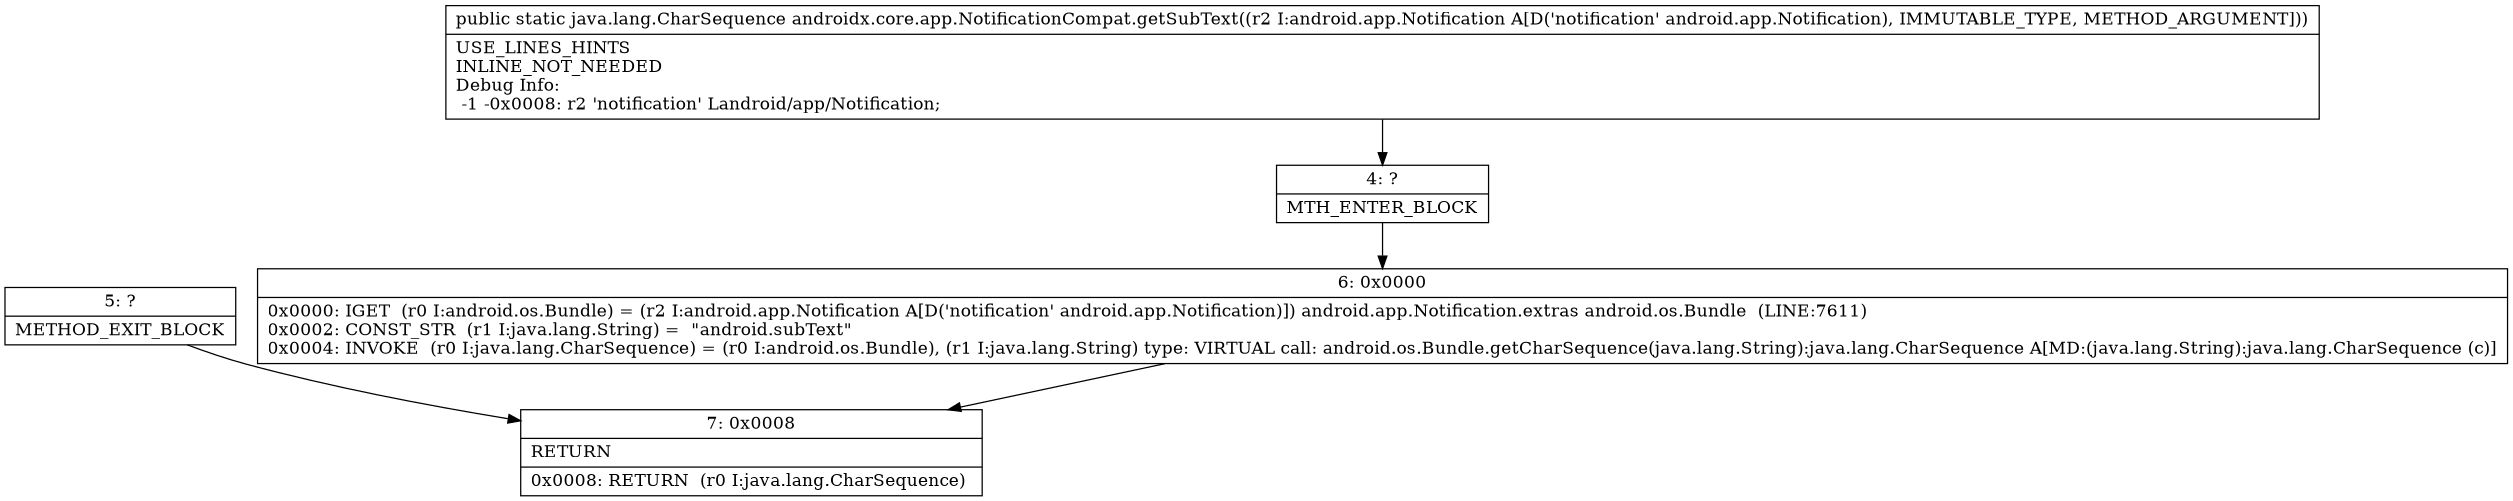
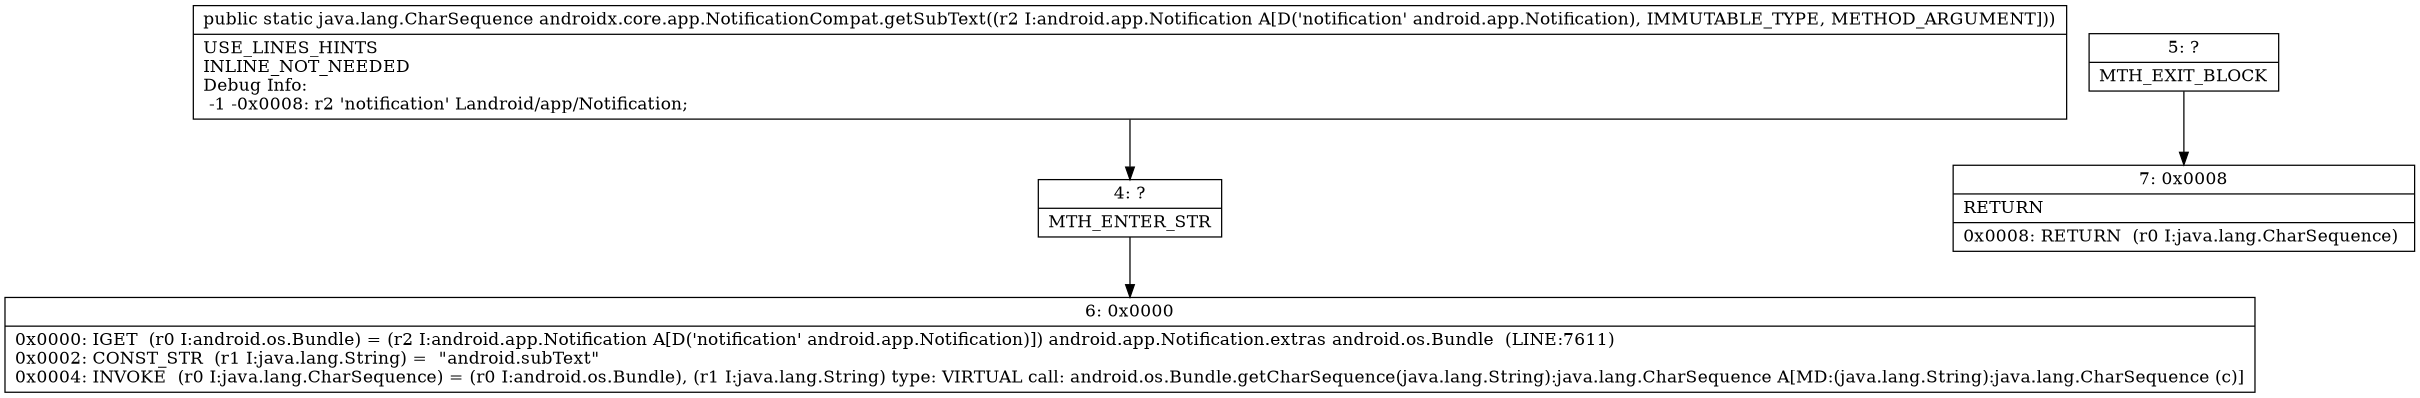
  digraph {
    node [shape=record]
-   n1 [label="{4\:\ ?|MTH_ENTER_BLOCK\l}"]
+   n1 [label="{4\:\ ?|MTH_ENTER_STR\l}"]
    n2 [label="{6\:\ 0x0000|0x0000: IGET  (r0 I:android.os.Bundle) = (r2 I:android.app.Notification A[D('notification' android.app.Notification)]) android.app.Notification.extras android.os.Bundle  (LINE:7611)\l0x0002: CONST_STR  (r1 I:java.lang.String) =  \"android.subText\" \l0x0004: INVOKE  (r0 I:java.lang.CharSequence) = (r0 I:android.os.Bundle), (r1 I:java.lang.String) type: VIRTUAL call: android.os.Bundle.getCharSequence(java.lang.String):java.lang.CharSequence A[MD:(java.lang.String):java.lang.CharSequence (c)]\l}"]
    n3 [label="{7\:\ 0x0008|RETURN\l|0x0008: RETURN  (r0 I:java.lang.CharSequence) \l}"]
-   n4 [label="{5\:\ ?|METHOD_EXIT_BLOCK\l}"]
+   n4 [label="{5\:\ ?|MTH_EXIT_BLOCK\l}"]
    n5 [label="{public static java.lang.CharSequence androidx.core.app.NotificationCompat.getSubText((r2 I:android.app.Notification A[D('notification' android.app.Notification), IMMUTABLE_TYPE, METHOD_ARGUMENT]))  | USE_LINES_HINTS\lINLINE_NOT_NEEDED\lDebug Info:\l  \-1 \-0x0008: r2 'notification' Landroid\/app\/Notification;\l}"]
    n1 -> n2
-   n2 -> n3
    n4 -> n3
    n5 -> n1
  }
